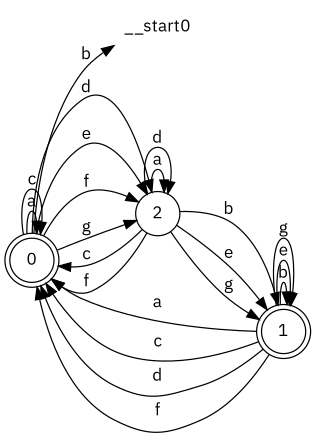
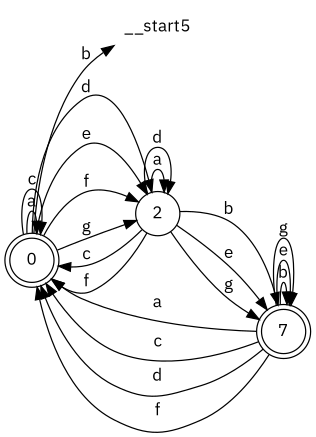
  digraph {
    fontname="IBM Plex Sans"
    rankdir=LR
    node [fontname="IBM Plex Sans" shape=doublecircle color=black fillcolor=white style="rounded,filled"]
    edge [fontname="IBM Plex Sans"]
-   __start0 [shape=none color="" fillcolor="" style=""]
+   __start0 [shape=none label=__start5 color="" fillcolor="" style=""]
    n2 [label=0]
    n3 [label=2 shape=circle style=filled]
-   n4 [label=1]
+   n4 [label=7]
    n2 -> __start0 [label=b]
    n2 -> n2 [label=a]
    n2 -> n2 [label=c]
    n2 -> n3 [label=d]
    n2 -> n3 [label=e]
    n2 -> n3 [label=f]
    n2 -> n3 [label=g]
    n3 -> n2 [label=c]
    n3 -> n2 [label=f]
    n3 -> n3 [label=a]
    n3 -> n3 [label=d]
    n3 -> n4 [label=b]
    n3 -> n4 [label=e]
    n3 -> n4 [label=g]
    n4 -> n2 [label=a]
    n4 -> n2 [label=c]
    n4 -> n2 [label=d]
    n4 -> n2 [label=f]
    n4 -> n4 [label=b]
    n4 -> n4 [label=e]
    n4 -> n4 [label=g]
  }
